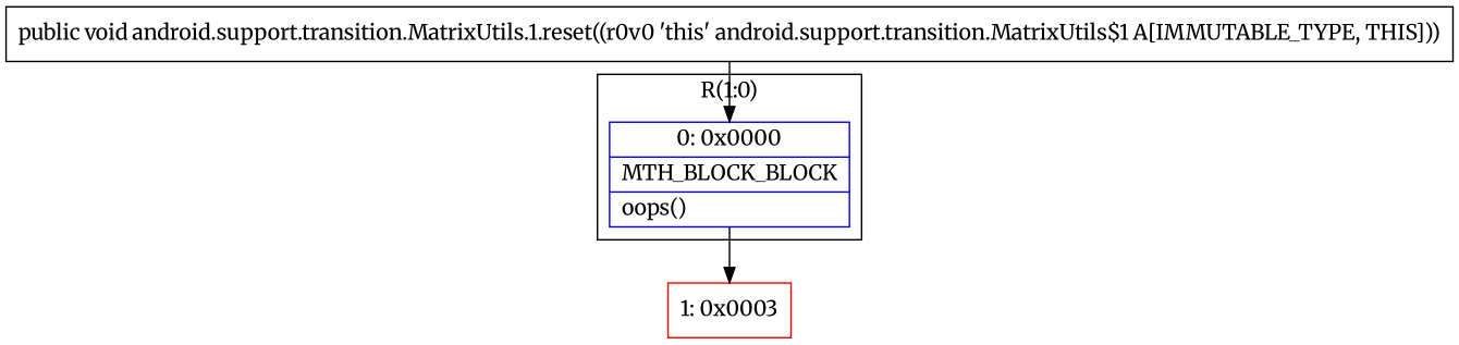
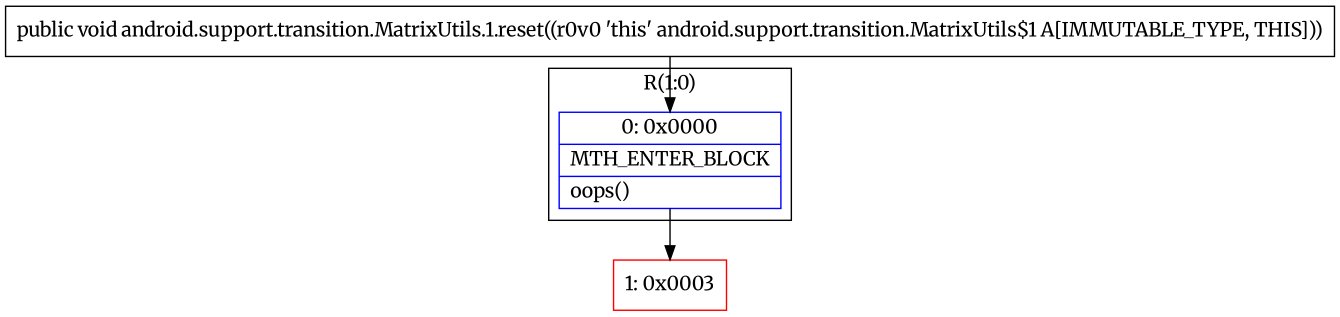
  digraph {
    fontname=Merriweather
    node [shape=record fontname=Merriweather]
    edge [fontname=Merriweather]
-   n1 [color=blue label="{0\:\ 0x0000|MTH_BLOCK_BLOCK\l|oops()\l}"]
+   n1 [color=blue label="{0\:\ 0x0000|MTH_ENTER_BLOCK\l|oops()\l}"]
    n2 [color=red label="{1\:\ 0x0003}"]
    n3 [label="{public void android.support.transition.MatrixUtils.1.reset((r0v0 'this' android.support.transition.MatrixUtils$1 A[IMMUTABLE_TYPE, THIS])) }"]
    subgraph cluster_1 {
      label="R(1:0)"
      n1
    }
    n1 -> n2
    n3 -> n1
  }
